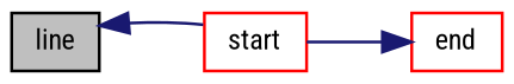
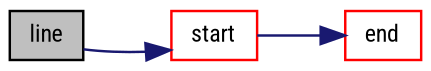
  digraph {
    fontname="Roboto Condensed"
    rankdir=LR
    node [color=red fontname="Roboto Condensed" fontsize=10 shape=record]
    edge [color=midnightblue fontname="Roboto Condensed" fontsize=10 labelfontname=FreeSans labelfontsize=10 style=solid]
    n1 [color=black fillcolor=grey75 fontcolor=black height=0.2 label=line style=filled width=0.4]
    n2 [height=0.2 label=start width=0.4]
    n3 [height=0.2 label=end width=0.4]
-   n2 -> n1
+   n1 -> n2
    n2 -> n3
  }
